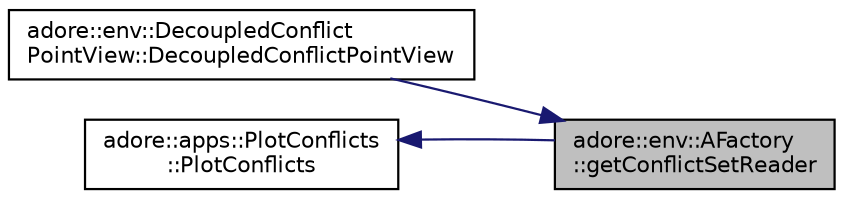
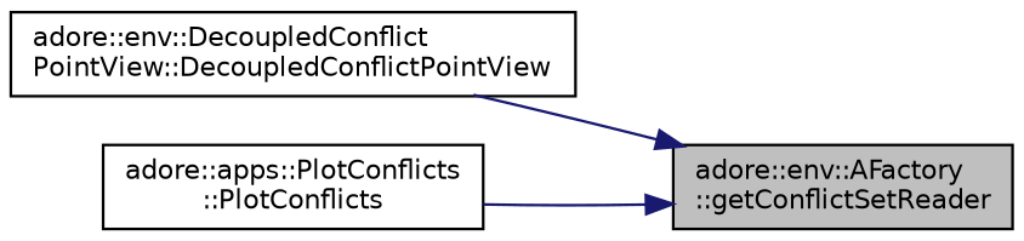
  digraph {
    rankdir=RL
    node [color=black fillcolor=white fontname=Helvetica fontsize=10 shape=record style=filled]
    edge [color=midnightblue dir=back fontname=Helvetica fontsize=10 labelfontname=Helvetica labelfontsize=10 style=solid]
    n1 [fillcolor=grey75 fontcolor=black height=0.2 label="adore::env::AFactory\l::getConflictSetReader" width=0.4]
    n2 [height=0.2 label="adore::env::DecoupledConflict\lPointView::DecoupledConflictPointView" width=0.4]
    n3 [height=0.2 label="adore::apps::PlotConflicts\l::PlotConflicts" width=0.4]
    n1 -> n2
-   n3 -> n1
+   n1 -> n3
  }
